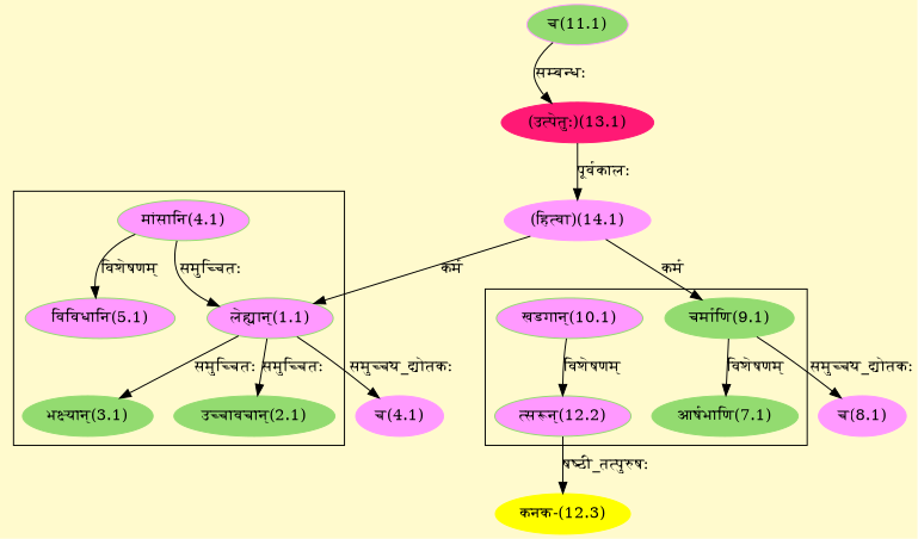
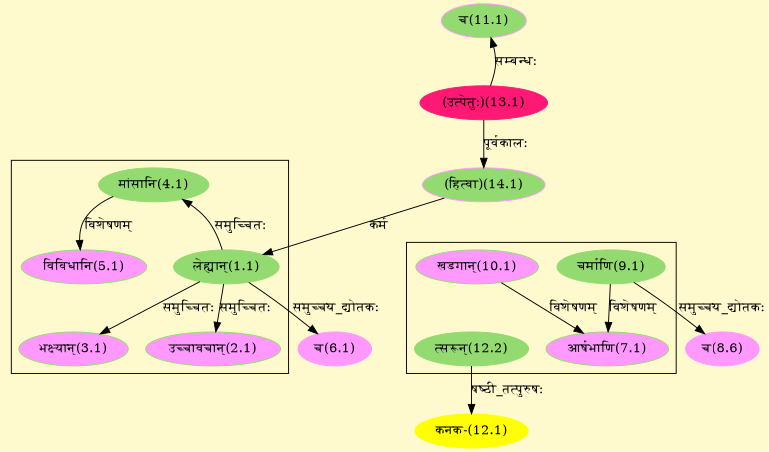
  digraph {
    bgcolor=lemonchiffon1
    compound=true
    rankdir=BT
    node [color="#93DB70" style=filled]
    edge [dir=back]
-   n1 [label="उच्चावचान्(2.1)"]
-   n2 [label="लेह्यान्(1.1)" fillcolor="#FF99FF"]
-   n3 [label="भक्ष्यान्(3.1)"]
-   n4 [label="मांसानि(4.1)" fillcolor="#FF99FF"]
+   n1 [label="उच्चावचान्(2.1)" fillcolor="#FF99FF"]
+   n2 [label="लेह्यान्(1.1)"]
+   n3 [label="भक्ष्यान्(3.1)" fillcolor="#FF99FF"]
+   n4 [label="मांसानि(4.1)"]
    n5 [fillcolor="#FF99FF" label="विविधानि(5.1)"]
-   n6 [label="आर्षभाणि(7.1)"]
+   n6 [label="आर्षभाणि(7.1)" fillcolor="#FF99FF"]
    n7 [label="चर्माणि(9.1)"]
    n8 [fillcolor="#FF99FF" label="खडगान्(10.1)"]
-   n9 [label="त्सरून्(12.2)" fillcolor="#FF99FF"]
-   n10 [color="#FF99FF" label="(हित्वा)(14.1)"]
+   n9 [label="त्सरून्(12.2)"]
+   n10 [color="#FF99FF" label="(हित्वा)(14.1)" fillcolor="#93DB70"]
    n11 [color="#FF1975" label="(उत्पेतुः)(13.1)"]
-   n12 [color="#FF99FF" label="च(4.1)"]
-   n13 [color="#FF99FF" label="च(8.1)"]
+   n12 [color="#FF99FF" label="च(6.1)"]
+   n13 [color="#FF99FF" label="च(8.6)"]
    n14 [color="#FF99FF" fillcolor="#93DB70" label="च(11.1)"]
-   n15 [color="#FFFF00" label="कनक-(12.3)"]
+   n15 [color="#FFFF00" label="कनक-(12.1)"]
    subgraph cluster_1 {
      n1
      n2
      n3
      n4
      n5
    }
    subgraph cluster_2 {
      n6
      n7
      n8
      n9
    }
    n1 -> n2 [label="समुच्चितः"]
    n2 -> n10 [label="कर्म"]
    n3 -> n2 [label="समुच्चितः"]
-   n2 -> n4 [label="समुच्चितः"]
+   n4 -> n2 [label="समुच्चितः"]
    n5 -> n4 [label="विशेषणम्"]
    n6 -> n7 [label="विशेषणम्"]
-   n7 -> n10 [label="कर्म"]
-   n9 -> n8 [label="विशेषणम्"]
+   n6 -> n8 [label="विशेषणम्"]
    n10 -> n11 [label="पूर्वकालः"]
    n12 -> n2 [label="समुच्चय_द्योतकः"]
    n13 -> n7 [label="समुच्चय_द्योतकः"]
-   n11 -> n14 [label="सम्बन्धः"]
+   n14 -> n11 [label="सम्बन्धः"]
    n15 -> n9 [label="षष्ठी_तत्पुरुषः"]
  }
